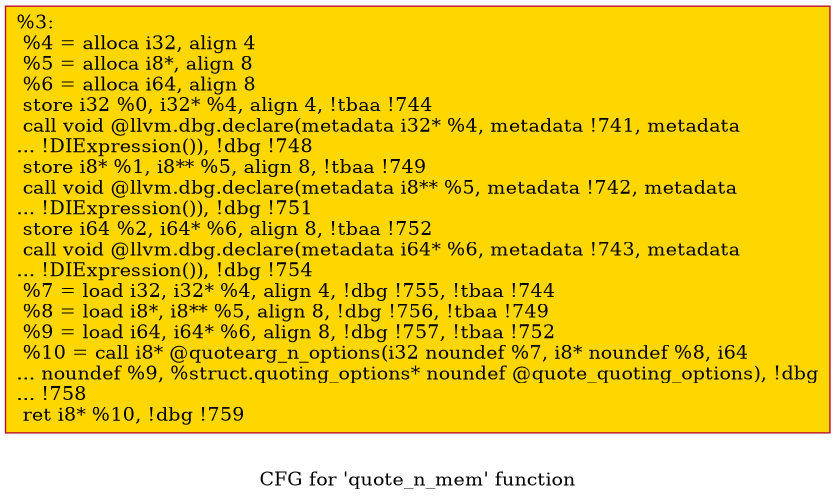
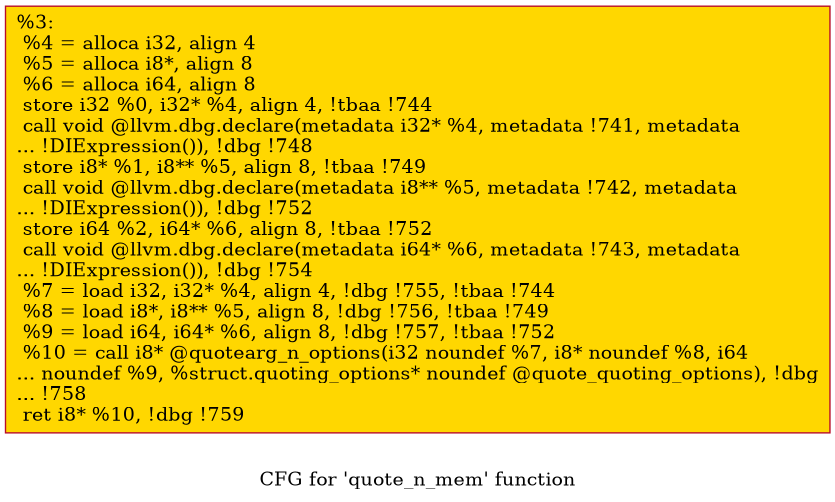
  digraph {
    label="CFG for 'quote_n_mem' function"
-   n1 [color="#b70d28ff" fillcolor=gold label="{%3:\l  %4 = alloca i32, align 4\l  %5 = alloca i8*, align 8\l  %6 = alloca i64, align 8\l  store i32 %0, i32* %4, align 4, !tbaa !744\l  call void @llvm.dbg.declare(metadata i32* %4, metadata !741, metadata\l... !DIExpression()), !dbg !748\l  store i8* %1, i8** %5, align 8, !tbaa !749\l  call void @llvm.dbg.declare(metadata i8** %5, metadata !742, metadata\l... !DIExpression()), !dbg !751\l  store i64 %2, i64* %6, align 8, !tbaa !752\l  call void @llvm.dbg.declare(metadata i64* %6, metadata !743, metadata\l... !DIExpression()), !dbg !754\l  %7 = load i32, i32* %4, align 4, !dbg !755, !tbaa !744\l  %8 = load i8*, i8** %5, align 8, !dbg !756, !tbaa !749\l  %9 = load i64, i64* %6, align 8, !dbg !757, !tbaa !752\l  %10 = call i8* @quotearg_n_options(i32 noundef %7, i8* noundef %8, i64\l... noundef %9, %struct.quoting_options* noundef @quote_quoting_options), !dbg\l... !758\l  ret i8* %10, !dbg !759\l}" shape=record style=filled]
+   n1 [color="#b70d28ff" fillcolor=gold label="{%3:\l  %4 = alloca i32, align 4\l  %5 = alloca i8*, align 8\l  %6 = alloca i64, align 8\l  store i32 %0, i32* %4, align 4, !tbaa !744\l  call void @llvm.dbg.declare(metadata i32* %4, metadata !741, metadata\l... !DIExpression()), !dbg !748\l  store i8* %1, i8** %5, align 8, !tbaa !749\l  call void @llvm.dbg.declare(metadata i8** %5, metadata !742, metadata\l... !DIExpression()), !dbg !752\l  store i64 %2, i64* %6, align 8, !tbaa !752\l  call void @llvm.dbg.declare(metadata i64* %6, metadata !743, metadata\l... !DIExpression()), !dbg !754\l  %7 = load i32, i32* %4, align 4, !dbg !755, !tbaa !744\l  %8 = load i8*, i8** %5, align 8, !dbg !756, !tbaa !749\l  %9 = load i64, i64* %6, align 8, !dbg !757, !tbaa !752\l  %10 = call i8* @quotearg_n_options(i32 noundef %7, i8* noundef %8, i64\l... noundef %9, %struct.quoting_options* noundef @quote_quoting_options), !dbg\l... !758\l  ret i8* %10, !dbg !759\l}" shape=record style=filled]
  }
